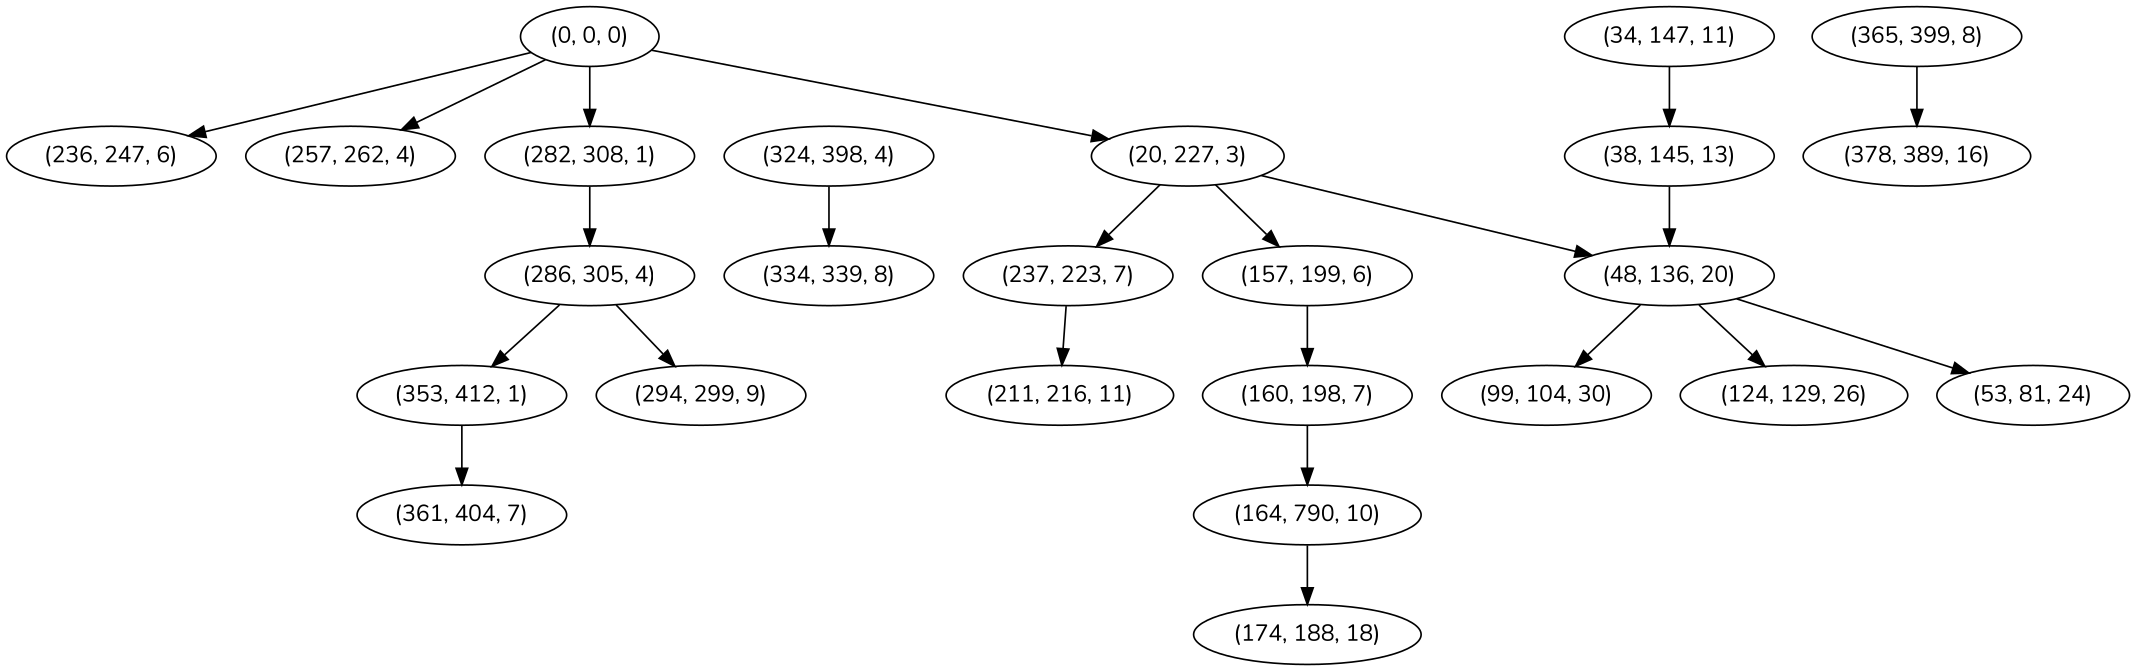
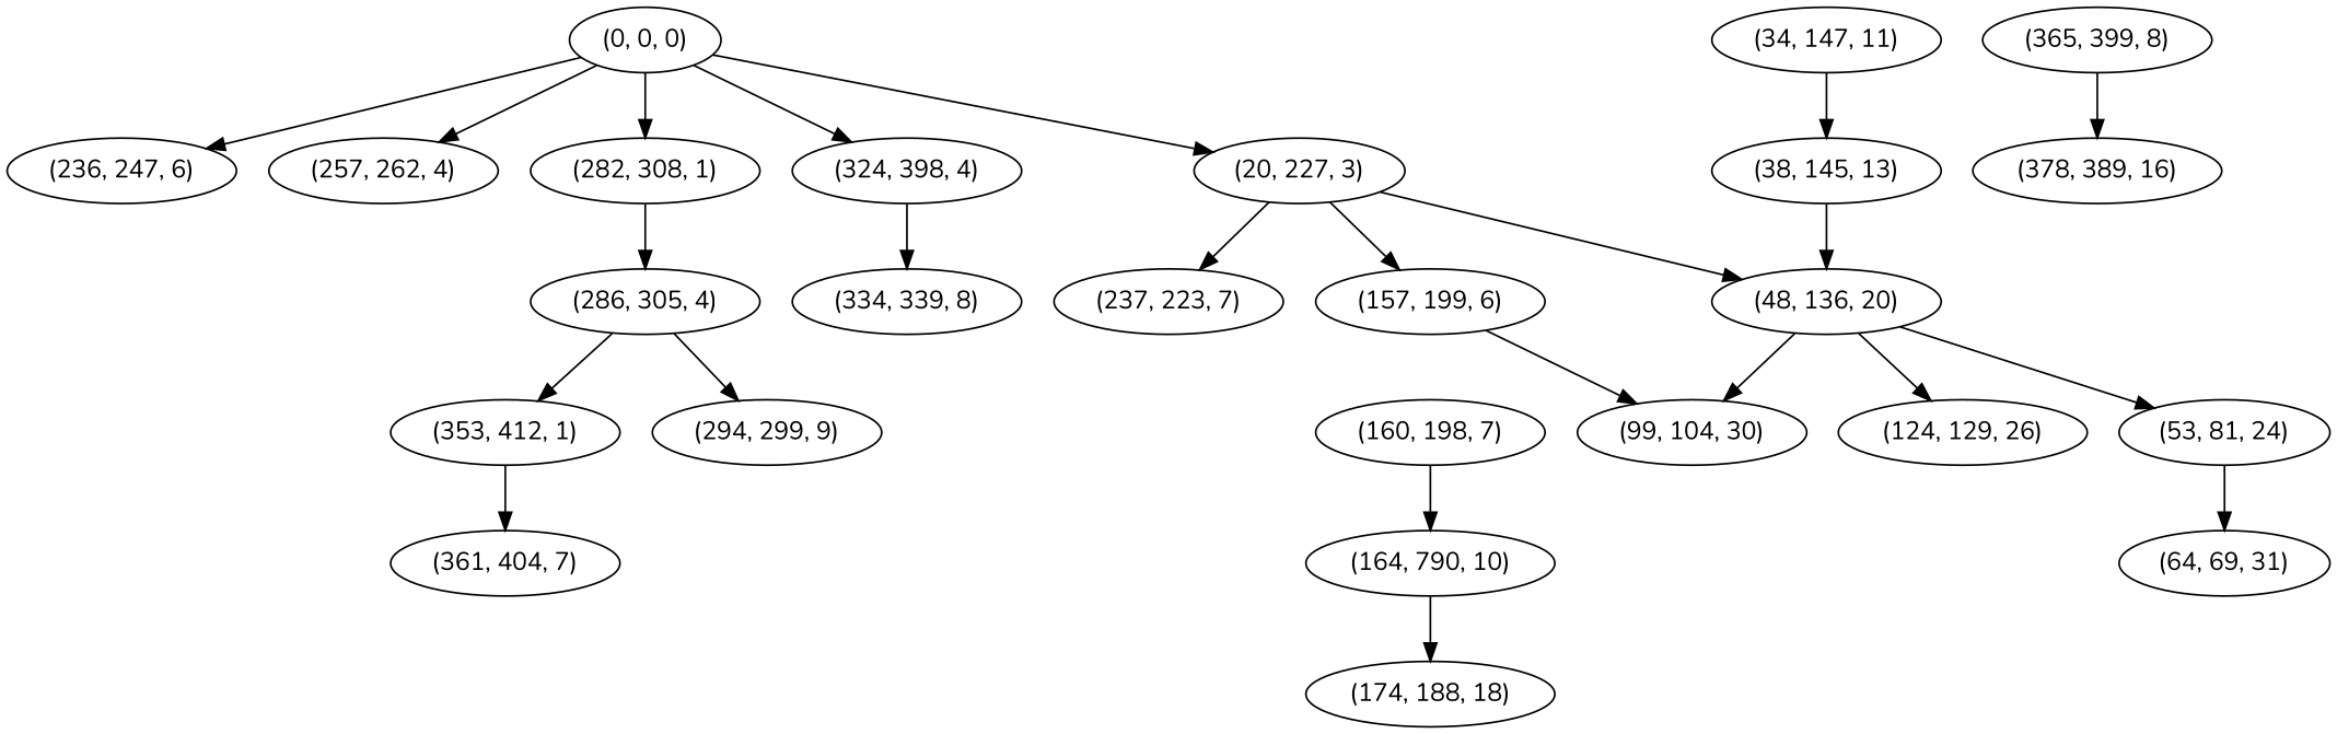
  digraph {
    fontname=Nunito
    node [fontname=Nunito]
    edge [fontname=Nunito]
    "(0, 0, 0)"
    "(20, 227, 3)"
    "(236, 247, 6)"
    "(257, 262, 4)"
    "(282, 308, 1)"
    n6 [label="(324, 398, 4)"]
    "(157, 199, 6)"
    n8 [label="(237, 223, 7)"]
    "(48, 136, 20)"
    "(286, 305, 4)"
    "(334, 339, 8)"
    "(353, 412, 1)"
    "(361, 404, 7)"
    "(34, 147, 11)"
    "(38, 145, 13)"
    "(160, 198, 7)"
-   "(211, 216, 11)"
    "(53, 81, 24)"
    "(99, 104, 30)"
    "(124, 129, 26)"
+   "(64, 69, 31)"
    n22 [label="(164, 790, 10)"]
    n23 [label="(174, 188, 18)"]
    "(294, 299, 9)"
    n25 [label="(378, 389, 16)"]
    "(365, 399, 8)"
    "(0, 0, 0)" -> "(20, 227, 3)"
    "(0, 0, 0)" -> "(236, 247, 6)"
    "(0, 0, 0)" -> "(257, 262, 4)"
    "(0, 0, 0)" -> "(282, 308, 1)"
+   "(0, 0, 0)" -> n6
    "(20, 227, 3)" -> "(157, 199, 6)"
    "(20, 227, 3)" -> n8
    "(20, 227, 3)" -> "(48, 136, 20)"
    "(282, 308, 1)" -> "(286, 305, 4)"
    n6 -> "(334, 339, 8)"
-   "(157, 199, 6)" -> "(160, 198, 7)"
-   n8 -> "(211, 216, 11)"
+   "(157, 199, 6)" -> "(99, 104, 30)"
    "(48, 136, 20)" -> "(53, 81, 24)"
    "(48, 136, 20)" -> "(99, 104, 30)"
    "(48, 136, 20)" -> "(124, 129, 26)"
    "(286, 305, 4)" -> "(353, 412, 1)"
    "(286, 305, 4)" -> "(294, 299, 9)"
    "(353, 412, 1)" -> "(361, 404, 7)"
    "(34, 147, 11)" -> "(38, 145, 13)"
    "(38, 145, 13)" -> "(48, 136, 20)"
    "(160, 198, 7)" -> n22
+   "(53, 81, 24)" -> "(64, 69, 31)"
    n22 -> n23
    "(365, 399, 8)" -> n25
  }
